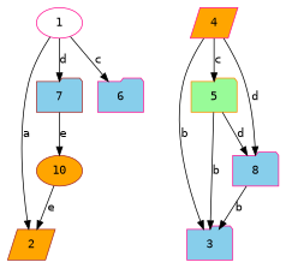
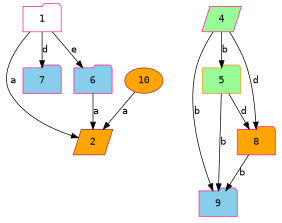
  strict digraph {
    fontname="DejaVu Sans Mono"
    node [color=deeppink fillcolor=orange fontname="DejaVu Sans Mono" shape=folder style=filled]
    edge [fontname="DejaVu Sans Mono"]
-   1 [fillcolor=white shape=ellipse]
+   1 [fillcolor=white]
    2 [color=brown shape=parallelogram]
-   7 [color=brown fillcolor=skyblue]
+   7 [fillcolor=skyblue]
    n4 [fillcolor=skyblue label=6]
-   4 [shape=parallelogram]
-   3 [fillcolor=skyblue]
+   4 [fillcolor=palegreen shape=parallelogram]
+   3 [fillcolor=skyblue label=9]
    5 [color=darkorange fillcolor=palegreen]
-   8 [fillcolor=skyblue]
+   8
    10 [color=brown shape=ellipse]
    1 -> 2 [label=a]
    1 -> 7 [label=d]
-   1 -> n4 [label=c]
-   7 -> 10 [label=e]
+   1 -> n4 [label=e]
+   n4 -> 2 [label=a]
    4 -> 3 [label=b]
-   4 -> 5 [label=c]
+   4 -> 5 [label=b]
    4 -> 8 [label=d]
    5 -> 3 [label=b]
    5 -> 8 [label=d]
    8 -> 3 [label=b]
-   10 -> 2 [label=e]
+   10 -> 2 [label=a]
  }
